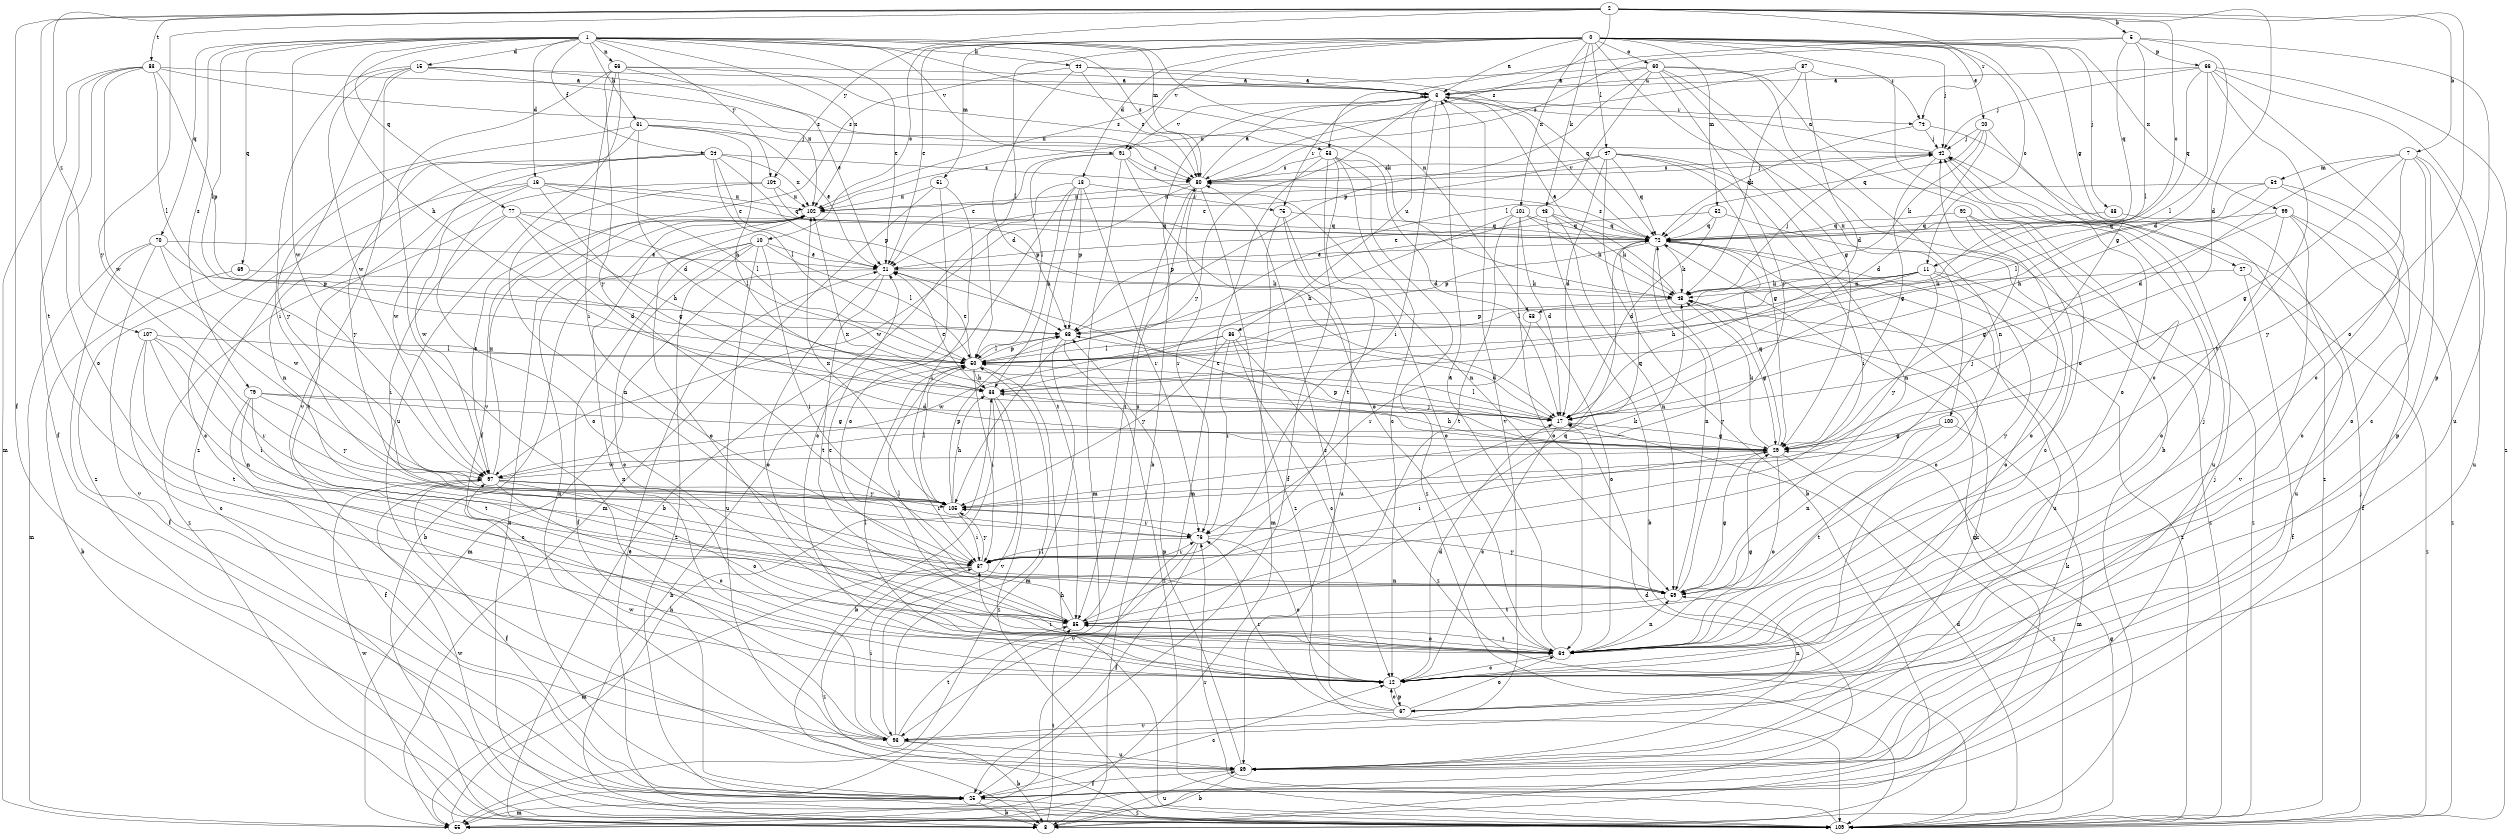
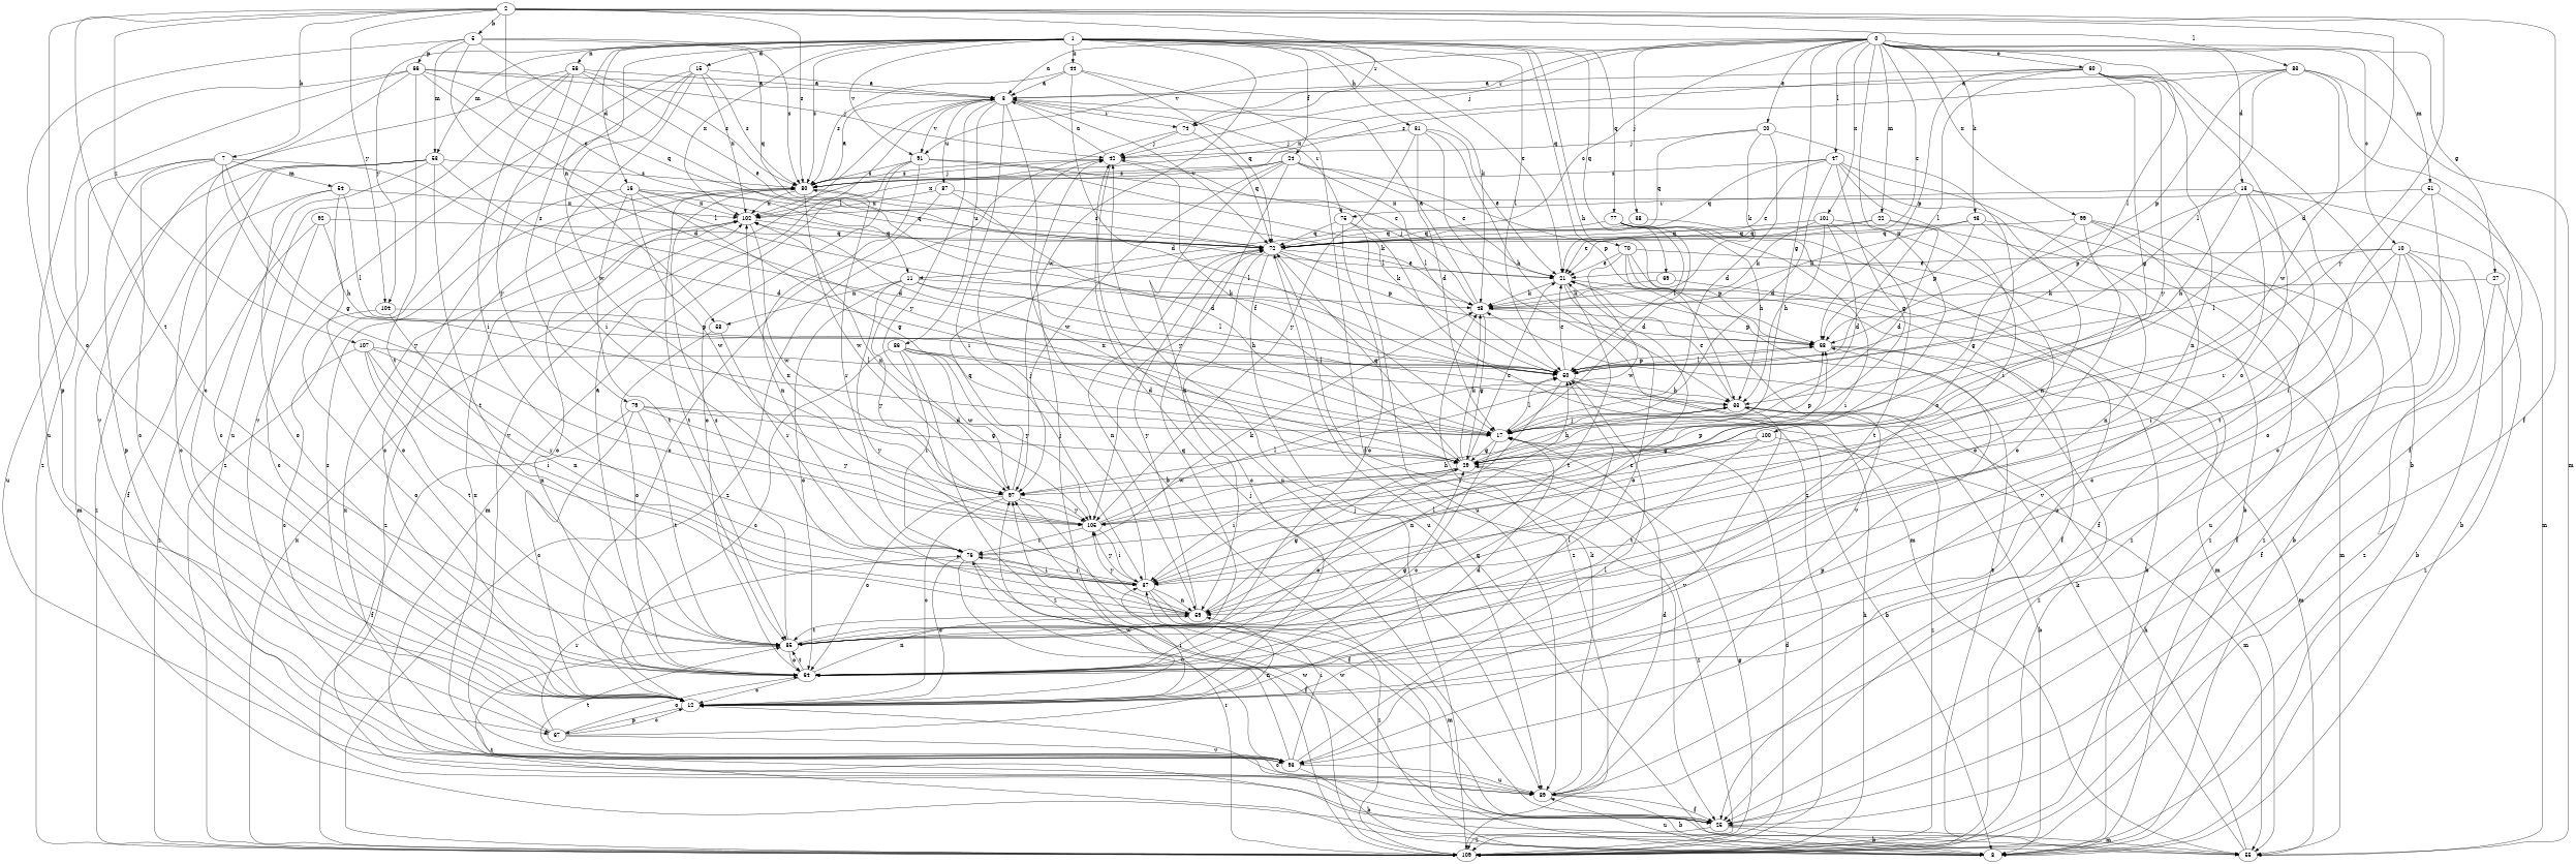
  strict digraph {
    0
    3
    10
    11
    13
    20
    21
    27
    29
    38
    42
    43
    47
    50
    51
-   52
+   52 [label=22]
    60
    74
    91
    99
    100
    101
    105
    8
    37
    75
    86
    87
    93
    72
    25
    12
    89
    109
    33
    n36 [label=48]
    58
    64
    59
    85
    68
    76
    17
    55
    97
    102
    80
    1
    15
    16
    24
    31
    44
    53
    56
    69
    70
    n58 [label=77]
    79
    104
    2
    5
    7
    83
    107
    66
    67
    54
    92
    0 -> 3 [label=a]
    0 -> 10 [label=c]
    0 -> 11 [label=c]
    0 -> 13 [label=d]
    0 -> 20 [label=e]
    0 -> 21 [label=e]
    0 -> 27 [label=g]
    0 -> 29 [label=g]
    0 -> 38 [label=j]
    0 -> 42 [label=j]
    0 -> 43 [label=k]
    0 -> 47 [label=l]
    0 -> 50 [label=l]
    0 -> 51 [label=m]
    0 -> 52 [label=m]
    0 -> 60 [label=o]
    0 -> 74 [label=r]
    0 -> 91 [label=v]
    0 -> 99 [label=x]
    0 -> 100 [label=x]
    0 -> 101 [label=x]
    3 -> 74 [label=r]
    3 -> 91 [label=v]
    3 -> 105 [label=y]
    3 -> 8 [label=b]
    3 -> 37 [label=i]
    3 -> 75 [label=r]
    3 -> 86 [label=u]
-   87 -> 3 [label=u]
+   3 -> 87 [label=u]
    3 -> 93 [label=v]
    3 -> 72 [label=v]
    10 -> 21 [label=e]
    10 -> 50 [label=l]
    10 -> 8 [label=b]
    10 -> 37 [label=i]
    10 -> 25 [label=f]
    10 -> 12 [label=c]
    10 -> 89 [label=u]
    10 -> 109 [label=z]
    11 -> 50 [label=l]
    11 -> 105 [label=y]
    11 -> 33 [label=h]
    11 -> n36 [label=k]
    11 -> 58 [label=n]
    11 -> 64 [label=o]
    11 -> 59 [label=y]
    13 -> 8 [label=b]
    13 -> 75 [label=r]
    13 -> 33 [label=h]
    13 -> 64 [label=o]
    13 -> 85 [label=t]
    13 -> 68 [label=p]
    13 -> 76 [label=r]
    20 -> 42 [label=j]
    20 -> 72 [label=q]
    20 -> n36 [label=k]
    20 -> 64 [label=o]
    20 -> 17 [label=d]
    21 -> n36 [label=k]
    21 -> 64 [label=o]
    21 -> 85 [label=t]
    21 -> 55 [label=m]
    27 -> 25 [label=f]
    27 -> 109 [label=z]
    27 -> n36 [label=k]
    29 -> 21 [label=e]
    29 -> 37 [label=i]
    29 -> 72 [label=q]
    29 -> 109 [label=z]
    29 -> 33 [label=h]
    29 -> n36 [label=k]
    29 -> 64 [label=o]
    29 -> 68 [label=p]
    29 -> 97 [label=w]
    29 -> 102 [label=x]
    38 -> 72 [label=q]
    38 -> 89 [label=u]
    42 -> 3 [label=a]
-   42 -> 29 [label=g]
+   42 -> 29 [label=f]
    42 -> 89 [label=u]
    42 -> 80 [label=s]
    43 -> 8 [label=b]
    43 -> 72 [label=q]
    43 -> n36 [label=k]
    43 -> 59 [label=n]
    43 -> 68 [label=p]
    47 -> 21 [label=e]
    47 -> 29 [label=g]
    47 -> 8 [label=b]
    47 -> 37 [label=i]
    47 -> 72 [label=q]
    47 -> 59 [label=n]
    47 -> 17 [label=d]
    47 -> 80 [label=s]
    50 -> 21 [label=e]
    50 -> 8 [label=b]
    50 -> 37 [label=i]
    50 -> 109 [label=h]
    50 -> 33 [label=h]
    50 -> 68 [label=p]
    51 -> 37 [label=i]
    51 -> 12 [label=c]
    51 -> 55 [label=m]
    51 -> 102 [label=x]
    52 -> 21 [label=e]
    52 -> 72 [label=q]
    52 -> 109 [label=z]
    52 -> 17 [label=d]
    60 -> 3 [label=a]
    60 -> 29 [label=g]
    60 -> 50 [label=l]
    60 -> 105 [label=y]
    60 -> 8 [label=b]
    60 -> 64 [label=o]
    60 -> 59 [label=n]
    60 -> 68 [label=p]
    60 -> 102 [label=x]
    74 -> 42 [label=j]
    74 -> 72 [label=q]
    74 -> 109 [label=z]
    91 -> 21 [label=e]
    91 -> 50 [label=l]
    91 -> 64 [label=o]
    91 -> 59 [label=n]
    91 -> 55 [label=m]
    91 -> 80 [label=s]
    99 -> 29 [label=g]
    99 -> 93 [label=v]
    99 -> 72 [label=q]
    99 -> 25 [label=f]
    99 -> 109 [label=z]
    99 -> 64 [label=o]
    100 -> 29 [label=g]
    100 -> 59 [label=n]
-   100 -> 64 [label=t]
+   100 -> 85 [label=t]
    100 -> 55 [label=m]
    101 -> 72 [label=q]
    101 -> 33 [label=h]
    101 -> n36 [label=k]
    101 -> 64 [label=o]
    101 -> 85 [label=t]
    101 -> 17 [label=d]
    105 -> 50 [label=l]
    105 -> 37 [label=i]
    105 -> 33 [label=h]
    105 -> 68 [label=p]
    105 -> 76 [label=r]
    105 -> 102 [label=x]
    8 -> 72 [label=q]
    8 -> 89 [label=u]
    8 -> 85 [label=t]
    8 -> 97 [label=w]
    37 -> 42 [label=j]
    37 -> 105 [label=y]
    37 -> 109 [label=z]
    37 -> 59 [label=n]
    37 -> 76 [label=r]
    37 -> 55 [label=m]
    75 -> 72 [label=q]
    75 -> 89 [label=u]
    75 -> 64 [label=o]
    75 -> 55 [label=m]
    86 -> 50 [label=l]
    86 -> 105 [label=y]
    86 -> 12 [label=c]
    86 -> 109 [label=z]
    86 -> 76 [label=r]
    86 -> 17 [label=d]
    86 -> 97 [label=w]
    87 -> 12 [label=c]
    87 -> n36 [label=k]
    87 -> 17 [label=d]
    87 -> 102 [label=x]
    93 -> 50 [label=l]
    93 -> 8 [label=b]
    93 -> 37 [label=i]
    93 -> 89 [label=u]
    93 -> 85 [label=t]
    93 -> 97 [label=w]
    93 -> 102 [label=x]
    72 -> 21 [label=e]
    72 -> 12 [label=c]
    72 -> 89 [label=u]
    72 -> 109 [label=z]
    72 -> n36 [label=k]
    72 -> 59 [label=n]
    72 -> 68 [label=p]
    72 -> 80 [label=s]
    25 -> 42 [label=j]
    25 -> 8 [label=b]
    25 -> 12 [label=c]
    25 -> 109 [label=z]
    25 -> 55 [label=m]
    12 -> 42 [label=j]
    12 -> 50 [label=l]
    12 -> 37 [label=i]
    12 -> 17 [label=d]
    12 -> 67 [label=p]
    89 -> 8 [label=b]
    89 -> 25 [label=f]
    89 -> n36 [label=k]
    89 -> 68 [label=p]
    89 -> 17 [label=d]
    89 -> 102 [label=x]
    109 -> 21 [label=e]
    109 -> 29 [label=g]
    109 -> 42 [label=j]
    109 -> 76 [label=r]
    109 -> 17 [label=d]
    109 -> 97 [label=w]
    109 -> 102 [label=x]
    33 -> 21 [label=e]
    33 -> 8 [label=b]
    33 -> 93 [label=v]
    33 -> 109 [label=z]
    33 -> 17 [label=j]
    n36 -> 3 [label=a]
    n36 -> 29 [label=g]
    n36 -> 42 [label=j]
    n36 -> 68 [label=p]
    58 -> 64 [label=o]
    58 -> 76 [label=r]
    64 -> 3 [label=a]
    64 -> 29 [label=g]
    64 -> 12 [label=c]
    64 -> 59 [label=n]
    64 -> 85 [label=t]
    59 -> 29 [label=g]
    59 -> 105 [label=y]
    59 -> 72 [label=y]
    59 -> 85 [label=t]
    85 -> 21 [label=e]
    85 -> 50 [label=l]
    85 -> 72 [label=q]
    85 -> 64 [label=o]
    85 -> 80 [label=s]
    68 -> 50 [label=l]
    68 -> 109 [label=z]
    68 -> 55 [label=m]
    76 -> 37 [label=i]
    76 -> 93 [label=v]
    76 -> 25 [label=f]
    76 -> 12 [label=c]
    76 -> n36 [label=k]
    17 -> 29 [label=g]
    17 -> 50 [label=l]
    17 -> 12 [label=c]
    55 -> 33 [label=h]
    55 -> n36 [label=k]
    97 -> 105 [label=y]
    97 -> 72 [label=q]
    97 -> 25 [label=f]
    97 -> 12 [label=c]
    97 -> 64 [label=o]
-   97 -> 76 [label=r]
    97 -> 102 [label=x]
    102 -> 72 [label=q]
    102 -> 64 [label=o]
-   102 -> 97 [label=e]
+   102 -> 97 [label=w]
    80 -> 3 [label=a]
    80 -> 42 [label=j]
    80 -> 109 [label=z]
    80 -> 85 [label=t]
    80 -> 76 [label=r]
    80 -> 97 [label=w]
    80 -> 102 [label=x]
    1 -> 21 [label=e]
    1 -> 50 [label=l]
    1 -> 91 [label=v]
    1 -> 33 [label=h]
    1 -> n36 [label=k]
    1 -> 58 [label=n]
    1 -> 97 [label=w]
    1 -> 102 [label=x]
    1 -> 80 [label=s]
    1 -> 15 [label=d]
    1 -> 16 [label=d]
    1 -> 24 [label=f]
    1 -> 31 [label=h]
    1 -> 44 [label=k]
    1 -> 53 [label=m]
    1 -> 56 [label=n]
    1 -> 69 [label=q]
    1 -> 70 [label=q]
    1 -> n58 [label=q]
    1 -> 79 [label=s]
    1 -> 104 [label=y]
    15 -> 3 [label=a]
    15 -> 37 [label=i]
    15 -> 93 [label=v]
    15 -> 109 [label=z]
    15 -> 97 [label=w]
    15 -> 102 [label=x]
    15 -> 80 [label=s]
    16 -> 29 [label=g]
    16 -> 50 [label=l]
    16 -> 72 [label=q]
    16 -> 12 [label=c]
    16 -> 85 [label=t]
    16 -> 97 [label=w]
    16 -> 102 [label=x]
    24 -> 21 [label=e]
    24 -> 50 [label=l]
    24 -> 105 [label=y]
    24 -> 59 [label=n]
    24 -> 68 [label=p]
    24 -> 97 [label=w]
    24 -> 102 [label=x]
    24 -> 80 [label=s]
    31 -> 21 [label=e]
    31 -> 42 [label=j]
    31 -> 105 [label=y]
    31 -> 109 [label=z]
    31 -> 33 [label=h]
    31 -> 17 [label=d]
    44 -> 3 [label=a]
    44 -> 72 [label=q]
    44 -> 25 [label=f]
    44 -> 17 [label=d]
    44 -> 80 [label=s]
    53 -> 25 [label=f]
    53 -> 12 [label=c]
    53 -> 109 [label=z]
    53 -> 85 [label=t]
    53 -> 17 [label=d]
    53 -> 55 [label=m]
    53 -> 80 [label=s]
    56 -> 3 [label=a]
    56 -> 21 [label=e]
    56 -> 105 [label=y]
    56 -> 37 [label=i]
    56 -> 93 [label=v]
    56 -> 89 [label=u]
    56 -> 80 [label=s]
    69 -> 8 [label=b]
    69 -> n36 [label=k]
    70 -> 21 [label=e]
    70 -> 93 [label=v]
    70 -> 25 [label=f]
    70 -> 68 [label=p]
    70 -> 55 [label=m]
    70 -> 97 [label=w]
    n58 -> 50 [label=l]
    n58 -> 37 [label=i]
    n58 -> 72 [label=q]
    n58 -> 109 [label=z]
    n58 -> 33 [label=h]
    n58 -> 17 [label=d]
    79 -> 29 [label=g]
    79 -> 105 [label=y]
    79 -> 25 [label=f]
    79 -> 12 [label=c]
    79 -> 85 [label=t]
    79 -> 17 [label=d]
    104 -> 64 [label=o]
    104 -> 59 [label=n]
    104 -> 68 [label=p]
-   104 -> 102 [label=x]
    2 -> 11 [label=c]
    2 -> 74 [label=r]
    2 -> 105 [label=y]
    2 -> 25 [label=f]
    2 -> 64 [label=o]
    2 -> 85 [label=t]
    2 -> 17 [label=d]
    2 -> 80 [label=s]
    2 -> 104 [label=y]
    2 -> 5 [label=b]
    2 -> 7 [label=b]
-   2 -> 83 [label=t]
+   2 -> 83 [label=l]
    2 -> 107 [label=z]
    5 -> 50 [label=l]
    5 -> 72 [label=q]
    5 -> 17 [label=d]
    5 -> 80 [label=s]
    5 -> 53 [label=m]
    5 -> 66 [label=p]
    5 -> 67 [label=p]
    7 -> 29 [label=g]
    7 -> 105 [label=y]
    7 -> 12 [label=c]
    7 -> 89 [label=u]
    7 -> 17 [label=d]
    7 -> 67 [label=p]
    7 -> 54 [label=m]
    83 -> 3 [label=a]
    83 -> 50 [label=l]
    83 -> 25 [label=f]
-   83 -> 64 [label=o]
    83 -> 68 [label=p]
    83 -> 55 [label=m]
    83 -> 97 [label=w]
    83 -> 80 [label=s]
    107 -> 50 [label=l]
    107 -> 37 [label=i]
    107 -> 12 [label=c]
    107 -> 59 [label=n]
    107 -> 85 [label=t]
    107 -> 76 [label=r]
    66 -> 3 [label=a]
    66 -> 42 [label=j]
    66 -> 50 [label=l]
    66 -> 72 [label=q]
    66 -> 12 [label=c]
    66 -> 89 [label=u]
    66 -> 109 [label=z]
    66 -> 85 [label=t]
    67 -> 93 [label=v]
    67 -> 12 [label=c]
    67 -> 64 [label=o]
    67 -> 59 [label=n]
    67 -> 76 [label=r]
    67 -> 80 [label=s]
    54 -> 50 [label=l]
    54 -> 12 [label=c]
    54 -> 33 [label=h]
    54 -> 64 [label=o]
    54 -> 102 [label=x]
    92 -> 72 [label=q]
    92 -> 12 [label=c]
    92 -> 109 [label=z]
    92 -> 64 [label=o]
  }
